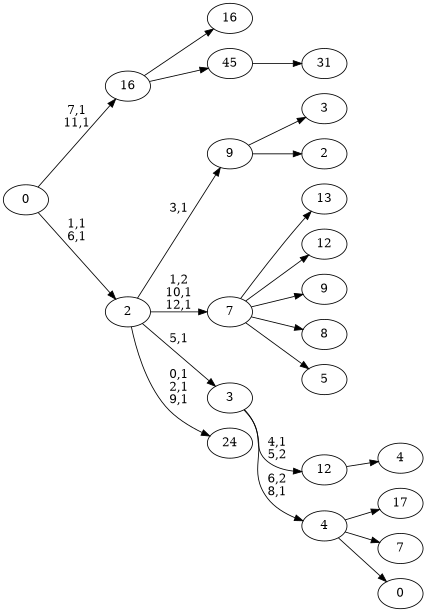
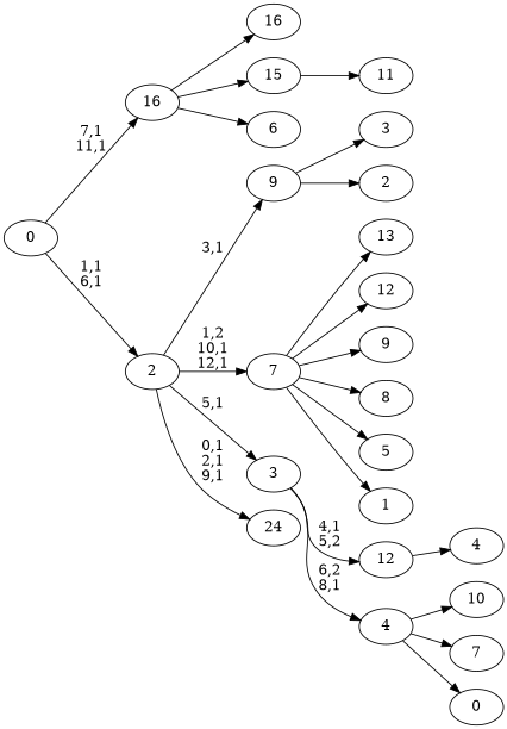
  digraph {
    rankdir=LR
    n1 [label=16]
-   n2 [label=45]
-   n3 [label=31]
+   n2 [label=15]
+   n3 [label=11]
    n4 [label=13]
    n5 [label=12]
-   n6 [label=17]
+   n6 [label=10]
    n7 [label=9]
    n8 [label=8]
    n9 [label=7]
+   n10 [label=6]
    16
    n12 [label=5]
    n13 [label=4]
    12
    n15 [label=3]
    n16 [label=2]
    9
+   n18 [label=1]
    7
    n20 [label=0]
    4
    3
    2
    24
    0
    n2 -> n3
    16 -> n1
    16 -> n2
+   16 -> n10
    12 -> n13
    9 -> n15
    9 -> n16
    7 -> n4
    7 -> n5
    7 -> n7
    7 -> n8
    7 -> n12
+   7 -> n18
    4 -> n6
    4 -> n9
    4 -> n20
    3 -> 12 [label="4,1\n5,2"]
    3 -> 4 [label="6,2\n8,1"]
    2 -> 9 [label="3,1"]
    2 -> 7 [label="1,2\n10,1\n12,1"]
    2 -> 3 [label="5,1"]
    2 -> 24 [label="0,1\n2,1\n9,1"]
    0 -> 16 [label="7,1\n11,1"]
    0 -> 2 [label="1,1\n6,1"]
  }
